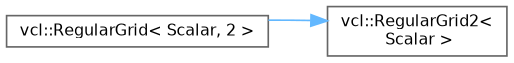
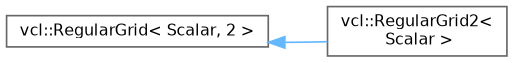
  digraph {
    rankdir=LR
    node [color=grey40 fillcolor=white fontname=Helvetica fontsize=10 shape=box style=filled]
    n1 [height=0.2 label="vcl::RegularGrid\< Scalar, 2 \>" width=0.4]
    n2 [height=0.2 label="vcl::RegularGrid2\<\l Scalar \>" width=0.4]
-   n2 -> n1 [color=steelblue1 dir=back fontname=Helvetica fontsize=10 labelfontname=Helvetica labelfontsize=10 style=solid]
+   n1 -> n2 [color=steelblue1 dir=back fontname=Helvetica fontsize=10 labelfontname=Helvetica labelfontsize=10 style=solid]
  }
